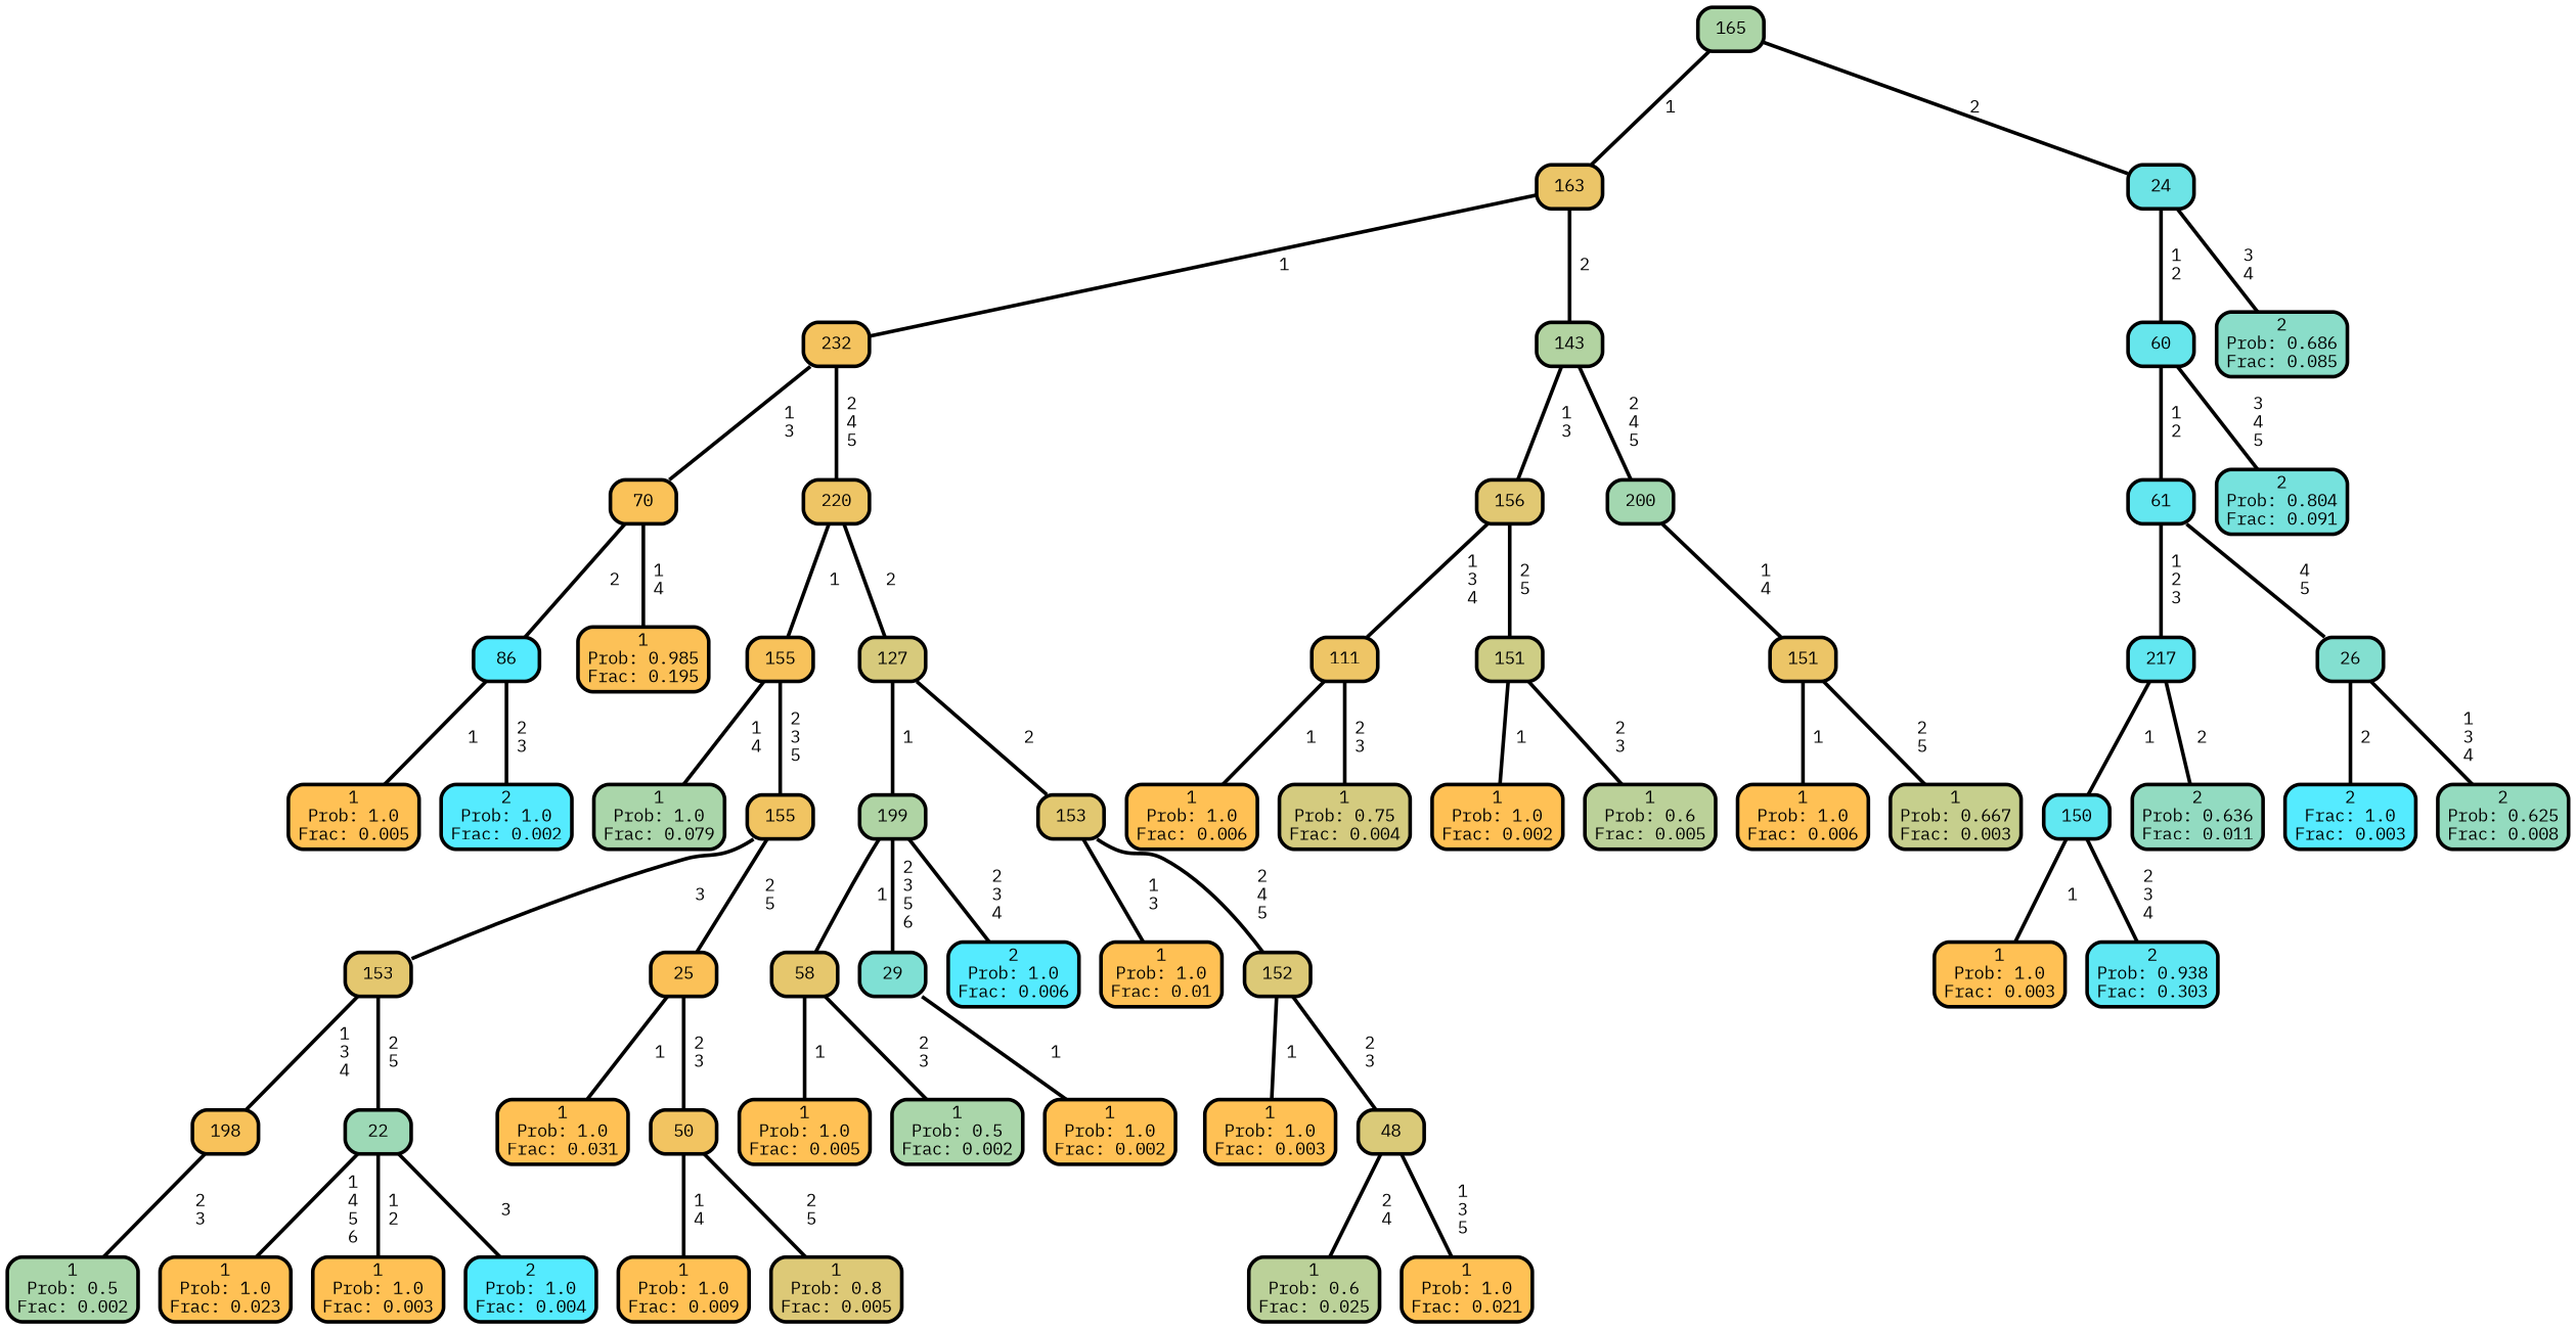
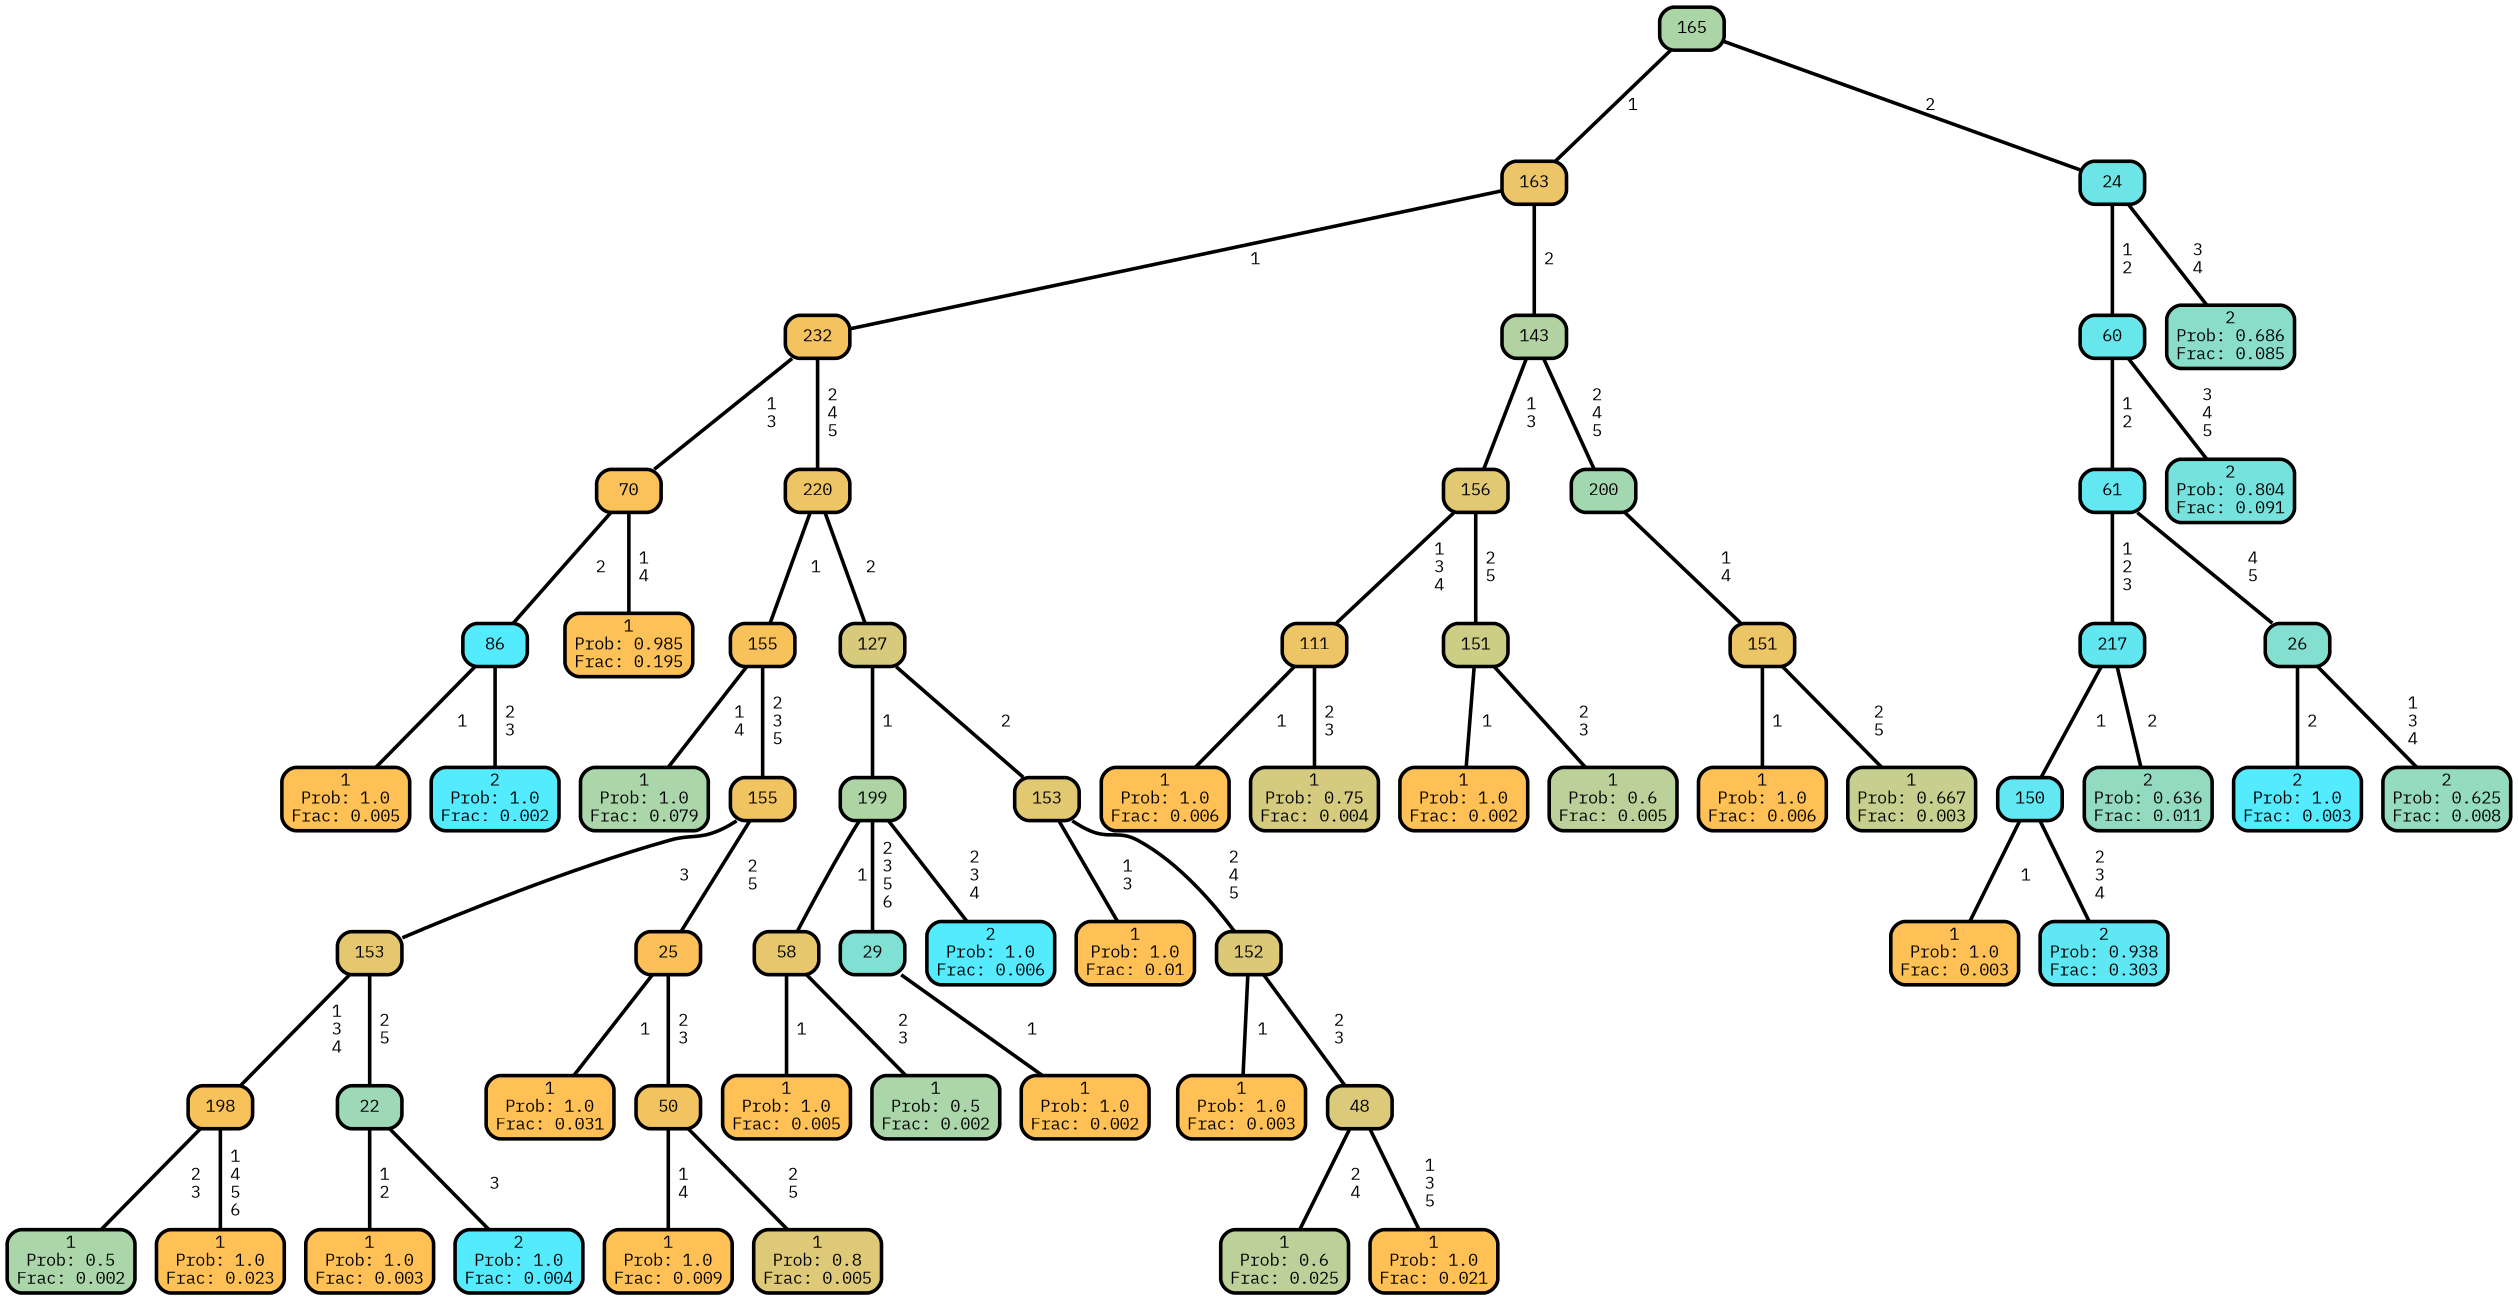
  graph {
    fontname="IBM Plex Mono"
    ranksep="0 equally"
    splines=straight
    node [color=black fillcolor="#ffc155" fontcolor=black fontname="IBM Plex Mono" penwidth=3 shape=box style="filled, rounded"]
    edge [color=black fontname="IBM Plex Mono" penwidth=3]
    n1 [label="1\nProb: 1.0\nFrac: 0.005"]
    n2 [fillcolor="#55ebff" label=86]
    n3 [fillcolor="#55ebff" label="2\nProb: 1.0\nFrac: 0.002"]
    n4 [fillcolor="#fac259" label=70]
    n5 [fillcolor="#fcc157" label="1\nProb: 0.985\nFrac: 0.195"]
    n6 [fillcolor="#f4c35f" label=232]
    n7 [fillcolor="#eec565" label=220]
    n8 [fillcolor="#f8c25b" label=155]
    n9 [fillcolor="#d7ca7c" label=127]
    n10 [fillcolor="#aad6aa" label="1\nProb: 1.0\nFrac: 0.079"]
    n11 [fillcolor="#f1c462" label=155]
    n12 [fillcolor="#e4c76f" label=153]
    n13 [fillcolor="#fbc158" label=25]
    n14 [fillcolor="#aad6aa" label="1\nProb: 0.5\nFrac: 0.002"]
    n15 [fillcolor="#f8c25b" label=198]
    n16 [label="1\nProb: 1.0\nFrac: 0.023"]
    n17 [fillcolor="#9dd9b6" label=22]
    n18 [label="1\nProb: 1.0\nFrac: 0.003"]
    n19 [fillcolor="#55ebff" label="2\nProb: 1.0\nFrac: 0.004"]
    n20 [label="1\nProb: 1.0\nFrac: 0.031"]
    n21 [fillcolor="#f2c461" label=50]
    n22 [label="1\nProb: 1.0\nFrac: 0.009"]
    n23 [fillcolor="#ddc977" label="1\nProb: 0.8\nFrac: 0.005"]
    n24 [fillcolor="#afd4a4" label=199]
    n25 [fillcolor="#e2c871" label=153]
    n26 [label="1\nProb: 1.0\nFrac: 0.005"]
    n27 [fillcolor="#e6c76d" label=58]
    n28 [fillcolor="#aad6aa" label="1\nProb: 0.5\nFrac: 0.002"]
    n29 [fillcolor="#7fe0d4" label=29]
    n30 [fillcolor="#55ebff" label="2\nProb: 1.0\nFrac: 0.006"]
    n31 [label="1\nProb: 1.0\nFrac: 0.002"]
    n32 [label="1\nProb: 1.0\nFrac: 0.01"]
    n33 [fillcolor="#dcc977" label=152]
    n34 [label="1\nProb: 1.0\nFrac: 0.003"]
    n35 [fillcolor="#daca79" label=48]
    n36 [fillcolor="#bbd199" label="1\nProb: 0.6\nFrac: 0.025"]
    n37 [label="1\nProb: 1.0\nFrac: 0.021"]
    n38 [fillcolor="#ebc568" label=163]
    n39 [fillcolor="#b2d3a1" label=143]
    n40 [fillcolor="#e1c873" label=156]
    n41 [fillcolor="#a3d7b0" label=200]
    n42 [label="1\nProb: 1.0\nFrac: 0.006"]
    n43 [fillcolor="#eec566" label=111]
    n44 [fillcolor="#d4cb7f" label="1\nProb: 0.75\nFrac: 0.004"]
    n45 [fillcolor="#cecd85" label=151]
    n46 [label="1\nProb: 1.0\nFrac: 0.002"]
    n47 [fillcolor="#bbd199" label="1\nProb: 0.6\nFrac: 0.005"]
    n48 [fillcolor="#ecc567" label=151]
    n49 [label="1\nProb: 1.0\nFrac: 0.006"]
    n50 [fillcolor="#c6cf8d" label="1\nProb: 0.667\nFrac: 0.003"]
    n51 [fillcolor="#acd5a7" label=165]
    n52 [fillcolor="#6de4e6" label=24]
    n53 [fillcolor="#67e6ec" label=60]
    n54 [fillcolor="#8addc9" label="2\nProb: 0.686\nFrac: 0.085"]
    n55 [label="1\nProb: 1.0\nFrac: 0.003"]
    n56 [fillcolor="#61e8f2" label=150]
    n57 [fillcolor="#5fe8f4" label="2\nProb: 0.938\nFrac: 0.303"]
    n58 [fillcolor="#62e7f1" label=217]
    n59 [fillcolor="#92dbc1" label="2\nProb: 0.636\nFrac: 0.011"]
    n60 [fillcolor="#63e7f0" label=61]
    n61 [fillcolor="#83dfd0" label=26]
-   n62 [fillcolor="#55ebff" label="2\nFrac: 1.0\nFrac: 0.003"]
+   n62 [fillcolor="#55ebff" label="2\nProb: 1.0\nFrac: 0.003"]
    n63 [fillcolor="#94dbbf" label="2\nProb: 0.625\nFrac: 0.008"]
    n64 [fillcolor="#76e2dd" label="2\nProb: 0.804\nFrac: 0.091"]
    subgraph sub_1 {
      rank=same
    }
    n2 -- n1 [label=" 1"]
    n2 -- n3 [label=" 2\n 3"]
    n4 -- n2 [label=" 2"]
    n4 -- n5 [label=" 1\n 4"]
    n6 -- n4 [label=" 1\n 3"]
    n6 -- n7 [label=" 2\n 4\n 5"]
    n7 -- n8 [label=" 1"]
    n7 -- n9 [label=" 2"]
    n8 -- n10 [label=" 1\n 4"]
    n8 -- n11 [label=" 2\n 3\n 5"]
    n9 -- n24 [label=" 1"]
    n9 -- n25 [label=" 2"]
    n11 -- n12 [label=" 3"]
    n11 -- n13 [label=" 2\n 5"]
    n12 -- n15 [label=" 1\n 3\n 4"]
    n12 -- n17 [label=" 2\n 5"]
    n13 -- n20 [label=" 1"]
    n13 -- n21 [label=" 2\n 3"]
    n15 -- n14 [label=" 2\n 3"]
-   n17 -- n16 [label=" 1\n 4\n 5\n 6"]
+   n15 -- n16 [label=" 1\n 4\n 5\n 6"]
    n17 -- n18 [label=" 1\n 2"]
    n17 -- n19 [label=" 3"]
    n21 -- n22 [label=" 1\n 4"]
    n21 -- n23 [label=" 2\n 5"]
    n24 -- n27 [label=" 1"]
    n24 -- n29 [label=" 2\n 3\n 5\n 6"]
    n24 -- n30 [label=" 2\n 3\n 4"]
    n25 -- n32 [label=" 1\n 3"]
    n25 -- n33 [label=" 2\n 4\n 5"]
    n27 -- n26 [label=" 1"]
    n27 -- n28 [label=" 2\n 3"]
    n29 -- n31 [label=" 1"]
    n33 -- n34 [label=" 1"]
    n33 -- n35 [label=" 2\n 3"]
    n35 -- n36 [label=" 2\n 4"]
    n35 -- n37 [label=" 1\n 3\n 5"]
    n38 -- n6 [label=" 1"]
    n38 -- n39 [label=" 2"]
    n39 -- n40 [label=" 1\n 3"]
    n39 -- n41 [label=" 2\n 4\n 5"]
    n40 -- n43 [label=" 1\n 3\n 4"]
    n40 -- n45 [label=" 2\n 5"]
    n41 -- n48 [label=" 1\n 4"]
    n43 -- n42 [label=" 1"]
    n43 -- n44 [label=" 2\n 3"]
    n45 -- n46 [label=" 1"]
    n45 -- n47 [label=" 2\n 3"]
    n48 -- n49 [label=" 1"]
    n48 -- n50 [label=" 2\n 5"]
    n51 -- n38 [label=" 1"]
    n51 -- n52 [label=" 2"]
    n52 -- n53 [label=" 1\n 2"]
    n52 -- n54 [label=" 3\n 4"]
    n53 -- n60 [label=" 1\n 2"]
    n53 -- n64 [label=" 3\n 4\n 5"]
    n56 -- n55 [label=" 1"]
    n56 -- n57 [label=" 2\n 3\n 4"]
    n58 -- n56 [label=" 1"]
    n58 -- n59 [label=" 2"]
    n60 -- n58 [label=" 1\n 2\n 3"]
    n60 -- n61 [label=" 4\n 5"]
    n61 -- n62 [label=" 2"]
    n61 -- n63 [label=" 1\n 3\n 4"]
  }
